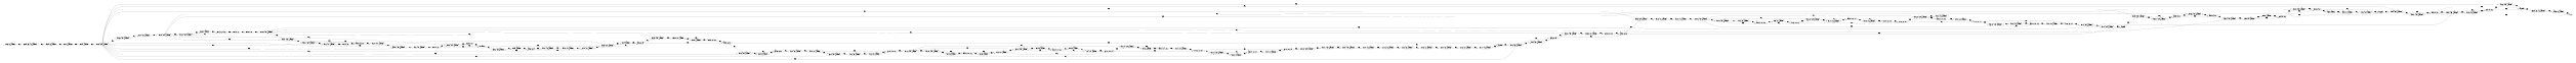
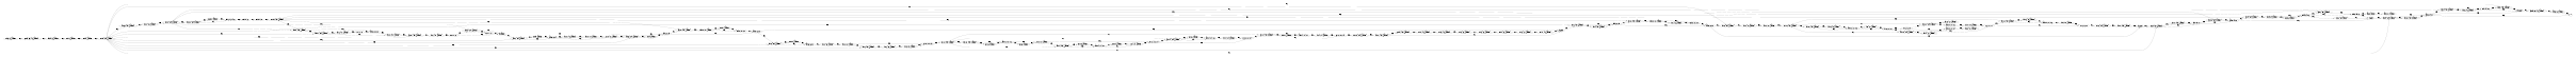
  digraph {
    rankdir=LR
    n1 [label="sub sp , sp , # address"]
    n2 [label="stp x29 , x30 , [ sp , # address ]"]
    n3 [label="add x29 , sp , # address"]
    n4 [label="mov w8 , # address"]
    n5 [label="mov w9 , # address"]
    n6 [label="stur x0 , [ x29 , #- address ]"]
    n7 [label="ldur x10 , [ x29 , #- address ]"]
    n8 [label="ldur x11 , [ x29 , #- address ]"]
    n9 [label="ldur x11 , [ x29 , #- address ]"]
    n10 [label="ldur x8 , [ x29 , #- address ]"]
    n11 [label="ldur x8 , [ x29 , #- address ]"]
    n12 [label="ldur x8 , [ x29 , #- address ]"]
    n13 [label="ldur x8 , [ x29 , #- address ]"]
    n14 [label="ldur x8 , [ x29 , #- address ]"]
    n15 [label="ldur x8 , [ x29 , #- address ]"]
    n16 [label="ldur x9 , [ x29 , #- address ]"]
    n17 [label="ldur x9 , [ x29 , #- address ]"]
    n18 [label="ldur x2 , [ x29 , #- address ]"]
    n19 [label="ldr x10 , [ x10 , # address ]"]
    n20 [label="ldr w8 , [ x11 , # address ]"]
    n21 [label="str w10 , [ x11 , # address ]"]
    n22 [label="ldr w8 , [ x11 , # address ]"]
    n23 [label="mov x9 , # address"]
    n24 [label="add x8 , x8 , x9"]
    n25 [label="mov x9 , # address"]
    n26 [label="add x8 , x8 , x9"]
    n27 [label="mov x10 , # address"]
    n28 [label="add x8 , x8 , x10"]
    n29 [label="ldr w13 , [ x8 , # address ]"]
    n30 [label="ldur x9 , [ x29 , #- address ]"]
    n31 [label="add x8 , x8 , x9"]
    n32 [label="ldr w12 , [ x8 , # address ]"]
    n33 [label="ldur x11 , [ x29 , #- address ]"]
    n34 [label="add x9 , x9 , x11"]
    n35 [label="ldur x11 , [ x29 , #- address ]"]
    n36 [label="add x0 , x9 , x11"]
    n37 [label="bl symbol"]
    n38 [label="stur x10 , [ x29 , #- address ]"]
    n39 [label="ldur x10 , [ x29 , #- address ]"]
    n40 [label="ldur x10 , [ x29 , #- address ]"]
    n41 [label="ldur x12 , [ x29 , #- address ]"]
    n42 [label="ldur x18 , [ x29 , #- address ]"]
    n43 [label="ldur x2 , [ x29 , #- address ]"]
    n44 [label="cmp x10 , # address"]
    n45 [label="csel w8 , w8 , w9 , cc"]
    n46 [label="add x10 , x12 , x10"]
    n47 [label="b.hs address"]
    n48 [label="cmp x11 , x12"]
    n49 [label="add x0 , x9 , x18"]
    n50 [label="subs x2 , x9 , x2"]
    n51 [label="mov w10 , w8"]
    n52 [label="sxtw x10 , w10"]
    n53 [label="stur x10 , [ x29 , #- address ]"]
    n54 [label="ldur x10 , [ x29 , #- address ]"]
    n55 [label="ldur x10 , [ x29 , #- address ]"]
    n56 [label="ldur x9 , [ x29 , #- address ]"]
    n57 [label="ldur x9 , [ x29 , #- address ]"]
    n58 [label="subs x10 , x10 , # address"]
    n59 [label="subs x10 , x10 , # address"]
    n60 [label="subs x9 , x9 , # address"]
    n61 [label="ldr x18 , [ sp , # address ]"]
    n62 [label="mul x1 , x9 , x18"]
    n63 [label="mov w12 , w8"]
    n64 [label="mov w11 , w8"]
    n65 [label="add x0 , x8 , x10"]
    n66 [label="ldr w10 , [ x8 , # address ]"]
    n67 [label="str w10 , [ x8 , # address ]"]
    n68 [label="bl symbol"]
    n69 [label="mov x11 , # address"]
    n70 [label="mul x10 , x11 , x10"]
    n71 [label="ldr w12 , [ x8 , # address ]"]
    n72 [label="lsl w12 , w12 , # address"]
    n73 [label="orr w12 , w12 , w13"]
    n74 [label="stur w12 , [ x29 , #- address ]"]
    n75 [label="lsr w13 , w13 , # address"]
    n76 [label="ldur w12 , [ x29 , #- address ]"]
    n77 [label="ldur w14 , [ x29 , #- address ]"]
    n78 [label="ldur w14 , [ x29 , #- address ]"]
    n79 [label="ldur w14 , [ x29 , #- address ]"]
    n80 [label="mov w13 , # address"]
    n81 [label="and w12 , w12 , w13"]
    n82 [label="mov w15 , # address"]
    n83 [label="and w14 , w14 , w10"]
    n84 [label="mov w16 , # address"]
    n85 [label="and w14 , w14 , w16"]
    n86 [label="mov w17 , # address"]
    n87 [label="and w14 , w14 , w17"]
    n88 [label="mov x8 , # address"]
    n89 [label="lsr w12 , w12 , # address"]
    n90 [label="orr w12 , w12 , w14"]
    n91 [label="orr w12 , w12 , w14"]
    n92 [label="mov x10 , # address"]
    n93 [label="lsr w14 , w14 , # address"]
    n94 [label="orr w12 , w12 , w14"]
    n95 [label="lsl w14 , w14 , # address"]
    n96 [label="stur w12 , [ x29 , #- address ]"]
    n97 [label="lsl w14 , w14 , # address"]
    n98 [label="ldur w1 , [ x29 , #- address ]"]
    n99 [label="stur x9 , [ x29 , #- address ]"]
    n100 [label="str x11 , [ sp , # address ]"]
    n101 [label="str w13 , [ sp , # address ]"]
    n102 [label="str x8 , [ sp , # address ]"]
    n103 [label="str w15 , [ sp , # address ]"]
    n104 [label="str x10 , [ sp , # address ]"]
    n105 [label="str w16 , [ sp , # address ]"]
    n106 [label="str w17 , [ sp , # address ]"]
    n107 [label="add x0 , x8 , x10"]
    n108 [label="bl symbol"]
+   n109 [label="ldr x11 , [ sp , # address ]"]
    n110 [label="mul x10 , x11 , x10"]
    n111 [label="lsl w12 , w12 , # address"]
    n112 [label="stur w12 , [ x29 , #- address ]"]
    n113 [label="ldur w12 , [ x29 , #- address ]"]
    n114 [label="ldur w12 , [ x29 , #- address ]"]
    n115 [label="ldur w10 , [ x29 , #- address ]"]
    n116 [label="ldur w10 , [ x29 , #- address ]"]
    n117 [label="ldr w13 , [ sp , # address ]"]
    n118 [label="and w12 , w12 , w13"]
    n119 [label="ldr w14 , [ sp , # address ]"]
    n120 [label="and w12 , w12 , w14"]
    n121 [label="ldr w12 , [ sp , # address ]"]
    n122 [label="and w10 , w10 , w12"]
    n123 [label="ldr w15 , [ sp , # address ]"]
    n124 [label="and w10 , w10 , w15"]
    n125 [label="ldr x8 , [ sp , # address ]"]
    n126 [label="lsr w8 , w12 , w8"]
    n127 [label="orr w8 , w8 , w10"]
    n128 [label="orr w8 , w8 , w10"]
    n129 [label="ldr x10 , [ sp , # address ]"]
-   n130 [label="lsr w10 , w12 , w10"]
    n131 [label="orr w8 , w8 , w10"]
    n132 [label="lsl w10 , w10 , # address"]
    n133 [label="stur w8 , [ x29 , #- address ]"]
    n134 [label="lsl w10 , w10 , # address"]
    n135 [label="ldur w1 , [ x29 , #- address ]"]
    n136 [label="bl symbol"]
    n137 [label="mov x18 , # address"]
    n138 [label="mul x9 , x9 , x18"]
    n139 [label="adrp x1 , address"]
    n140 [label="add x1 , x1 , # address"]
    n141 [label="str x18 , [ sp , # address ]"]
    n142 [label=ret]
    n143 [label="ldp x29 , x30 , [ sp , # address ]"]
    n144 [label="add sp , sp , # address"]
    n145 [label="add w10 , w10 , # address"]
    n1 -> n2 [label=CFG]
    n2 -> n3 [label=CFG]
    n3 -> n4 [label=CFG]
    n4 -> n5 [label=DFG]
    n5 -> n6 [label=CFG]
    n6 -> n7 [label=DFG]
    n6 -> n8 [label=DFG]
    n6 -> n9 [label=DFG]
    n6 -> n10 [label=DFG]
    n6 -> n11 [label=DFG]
    n6 -> n12 [label=DFG]
    n6 -> n13 [label=DFG]
    n6 -> n14 [label=DFG]
    n6 -> n15 [label=DFG]
    n6 -> n16 [label=DFG]
    n6 -> n17 [label=DFG]
    n6 -> n18 [label=DFG]
    n7 -> n19 [label=DFG]
    n8 -> n20 [label=DFG]
    n8 -> n21 [label=DFG]
    n9 -> n22 [label=DFG]
    n10 -> n23 [label=CFG]
    n10 -> n24 [label=DFG]
    n11 -> n25 [label=CFG]
    n11 -> n26 [label=DFG]
    n12 -> n27 [label=CFG]
    n12 -> n28 [label=DFG]
    n13 -> n29 [label=DFG]
    n14 -> n30 [label=CFG]
    n14 -> n31 [label=DFG]
    n15 -> n32 [label=DFG]
    n16 -> n33 [label=CFG]
    n16 -> n34 [label=DFG]
    n17 -> n35 [label=CFG]
    n17 -> n36 [label=DFG]
    n18 -> n37 [label=DFG]
    n19 -> n38 [label=DFG]
    n20 -> n63 [label=DFG]
    n21 -> n9 [label=CFG]
    n22 -> n64 [label=DFG]
    n23 -> n24 [label=CFG]
    n24 -> n54 [label=CFG]
    n24 -> n65 [label=DFG]
    n25 -> n26 [label=CFG]
    n26 -> n66 [label=DFG]
    n26 -> n67 [label=DFG]
    n27 -> n28 [label=CFG]
    n28 -> n71 [label=DFG]
    n29 -> n75 [label=DFG]
    n30 -> n31 [label=CFG]
    n31 -> n55 [label=CFG]
    n31 -> n107 [label=DFG]
    n32 -> n111 [label=DFG]
    n33 -> n34 [label=CFG]
    n34 -> n42 [label=CFG]
    n34 -> n49 [label=DFG]
    n35 -> n36 [label=CFG]
    n36 -> n37 [label=DFG]
    n36 -> n57 [label=CFG]
    n36 -> n142 [label=DFG]
    n37 -> n143 [label=CFG]
    n38 -> n39 [label=DFG]
    n38 -> n40 [label=DFG]
    n38 -> n41 [label=DFG]
    n38 -> n42 [label=DFG]
    n38 -> n43 [label=DFG]
    n39 -> n44 [label=CFG]
    n39 -> n45 [label=DFG]
    n40 -> n8 [label=CFG]
    n40 -> n46 [label=DFG]
    n41 -> n47 [label=DFG]
    n41 -> n48 [label=CFG]
    n42 -> n49 [label=DFG]
    n43 -> n50 [label=DFG]
    n44 -> n45 [label=CFG]
    n45 -> n51 [label=DFG]
    n46 -> n21 [label=DFG]
    n47 -> n10 [label=CFG]
    n47 -> n11 [label=CFG]
    n48 -> n47 [label=CFG]
    n49 -> n56 [label=CFG]
    n49 -> n136 [label=DFG]
    n50 -> n136 [label=DFG]
    n50 -> n139 [label=CFG]
    n51 -> n52 [label=DFG]
    n52 -> n53 [label=DFG]
    n53 -> n40 [label=CFG]
    n53 -> n54 [label=DFG]
    n53 -> n55 [label=DFG]
    n53 -> n56 [label=DFG]
    n53 -> n57 [label=DFG]
    n54 -> n58 [label=DFG]
    n55 -> n59 [label=DFG]
    n56 -> n60 [label=DFG]
    n57 -> n61 [label=CFG]
    n57 -> n62 [label=DFG]
    n58 -> n69 [label=CFG]
    n58 -> n70 [label=DFG]
+   n59 -> n109 [label=CFG]
    n59 -> n110 [label=DFG]
    n60 -> n137 [label=CFG]
    n60 -> n138 [label=DFG]
    n61 -> n62 [label=CFG]
    n62 -> n18 [label=CFG]
    n62 -> n37 [label=DFG]
    n63 -> n46 [label=DFG]
    n64 -> n41 [label=CFG]
    n64 -> n47 [label=DFG]
    n65 -> n12 [label=CFG]
    n65 -> n68 [label=DFG]
    n66 -> n145 [label=DFG]
    n67 -> n10 [label=CFG]
    n68 -> n14 [label=CFG]
    n69 -> n70 [label=CFG]
    n70 -> n65 [label=DFG]
    n71 -> n72 [label=DFG]
    n72 -> n13 [label=CFG]
    n72 -> n73 [label=DFG]
    n73 -> n74 [label=DFG]
    n74 -> n76 [label=DFG]
    n74 -> n77 [label=DFG]
    n74 -> n78 [label=DFG]
    n74 -> n79 [label=DFG]
    n75 -> n73 [label=DFG]
    n76 -> n80 [label=CFG]
    n76 -> n81 [label=DFG]
    n77 -> n82 [label=CFG]
    n77 -> n83 [label=DFG]
    n78 -> n84 [label=CFG]
    n78 -> n85 [label=DFG]
    n79 -> n86 [label=CFG]
    n79 -> n87 [label=DFG]
    n80 -> n81 [label=CFG]
    n81 -> n88 [label=CFG]
    n81 -> n89 [label=DFG]
    n82 -> n83 [label=CFG]
    n83 -> n92 [label=CFG]
    n83 -> n93 [label=DFG]
    n84 -> n85 [label=CFG]
    n85 -> n95 [label=DFG]
    n86 -> n87 [label=CFG]
    n87 -> n97 [label=DFG]
    n88 -> n89 [label=CFG]
    n89 -> n77 [label=CFG]
    n89 -> n90 [label=DFG]
    n90 -> n78 [label=CFG]
    n90 -> n91 [label=DFG]
    n91 -> n79 [label=CFG]
    n91 -> n94 [label=DFG]
    n92 -> n93 [label=CFG]
    n93 -> n90 [label=DFG]
    n94 -> n96 [label=DFG]
    n95 -> n91 [label=DFG]
    n96 -> n98 [label=DFG]
    n97 -> n94 [label=DFG]
    n98 -> n68 [label=DFG]
    n98 -> n99 [label=CFG]
    n99 -> n100 [label=CFG]
    n100 -> n101 [label=CFG]
    n101 -> n102 [label=CFG]
    n102 -> n103 [label=CFG]
    n103 -> n104 [label=CFG]
    n104 -> n105 [label=CFG]
    n105 -> n106 [label=CFG]
    n106 -> n68 [label=CFG]
    n107 -> n15 [label=CFG]
    n107 -> n108 [label=DFG]
    n108 -> n16 [label=CFG]
+   n109 -> n110 [label=CFG]
    n110 -> n107 [label=DFG]
    n111 -> n112 [label=DFG]
    n112 -> n113 [label=DFG]
    n112 -> n114 [label=DFG]
    n112 -> n115 [label=DFG]
    n112 -> n116 [label=DFG]
    n113 -> n117 [label=CFG]
    n113 -> n118 [label=DFG]
    n114 -> n119 [label=CFG]
    n114 -> n120 [label=DFG]
    n115 -> n121 [label=CFG]
    n115 -> n122 [label=DFG]
    n116 -> n123 [label=CFG]
    n116 -> n124 [label=DFG]
    n117 -> n118 [label=CFG]
    n118 -> n125 [label=CFG]
    n118 -> n126 [label=DFG]
    n119 -> n120 [label=CFG]
    n120 -> n129 [label=CFG]
-   n120 -> n130 [label=DFG]
    n122 -> n132 [label=DFG]
    n123 -> n124 [label=CFG]
    n124 -> n134 [label=DFG]
    n125 -> n126 [label=CFG]
    n126 -> n114 [label=CFG]
    n126 -> n127 [label=DFG]
    n127 -> n115 [label=CFG]
    n127 -> n128 [label=DFG]
    n128 -> n116 [label=CFG]
    n128 -> n131 [label=DFG]
-   n129 -> n130 [label=CFG]
-   n130 -> n127 [label=DFG]
    n131 -> n133 [label=DFG]
    n132 -> n128 [label=DFG]
    n133 -> n135 [label=DFG]
    n134 -> n131 [label=DFG]
    n135 -> n108 [label=DFG]
    n136 -> n17 [label=CFG]
    n137 -> n138 [label=CFG]
    n138 -> n43 [label=CFG]
    n138 -> n50 [label=DFG]
    n139 -> n140 [label=CFG]
-   n140 -> n141 [label=CFG]
+   n138 -> n141 [label=CFG]
    n141 -> n136 [label=CFG]
    n143 -> n144 [label=CFG]
    n144 -> n142 [label=CFG]
    n145 -> n67 [label=DFG]
  }
